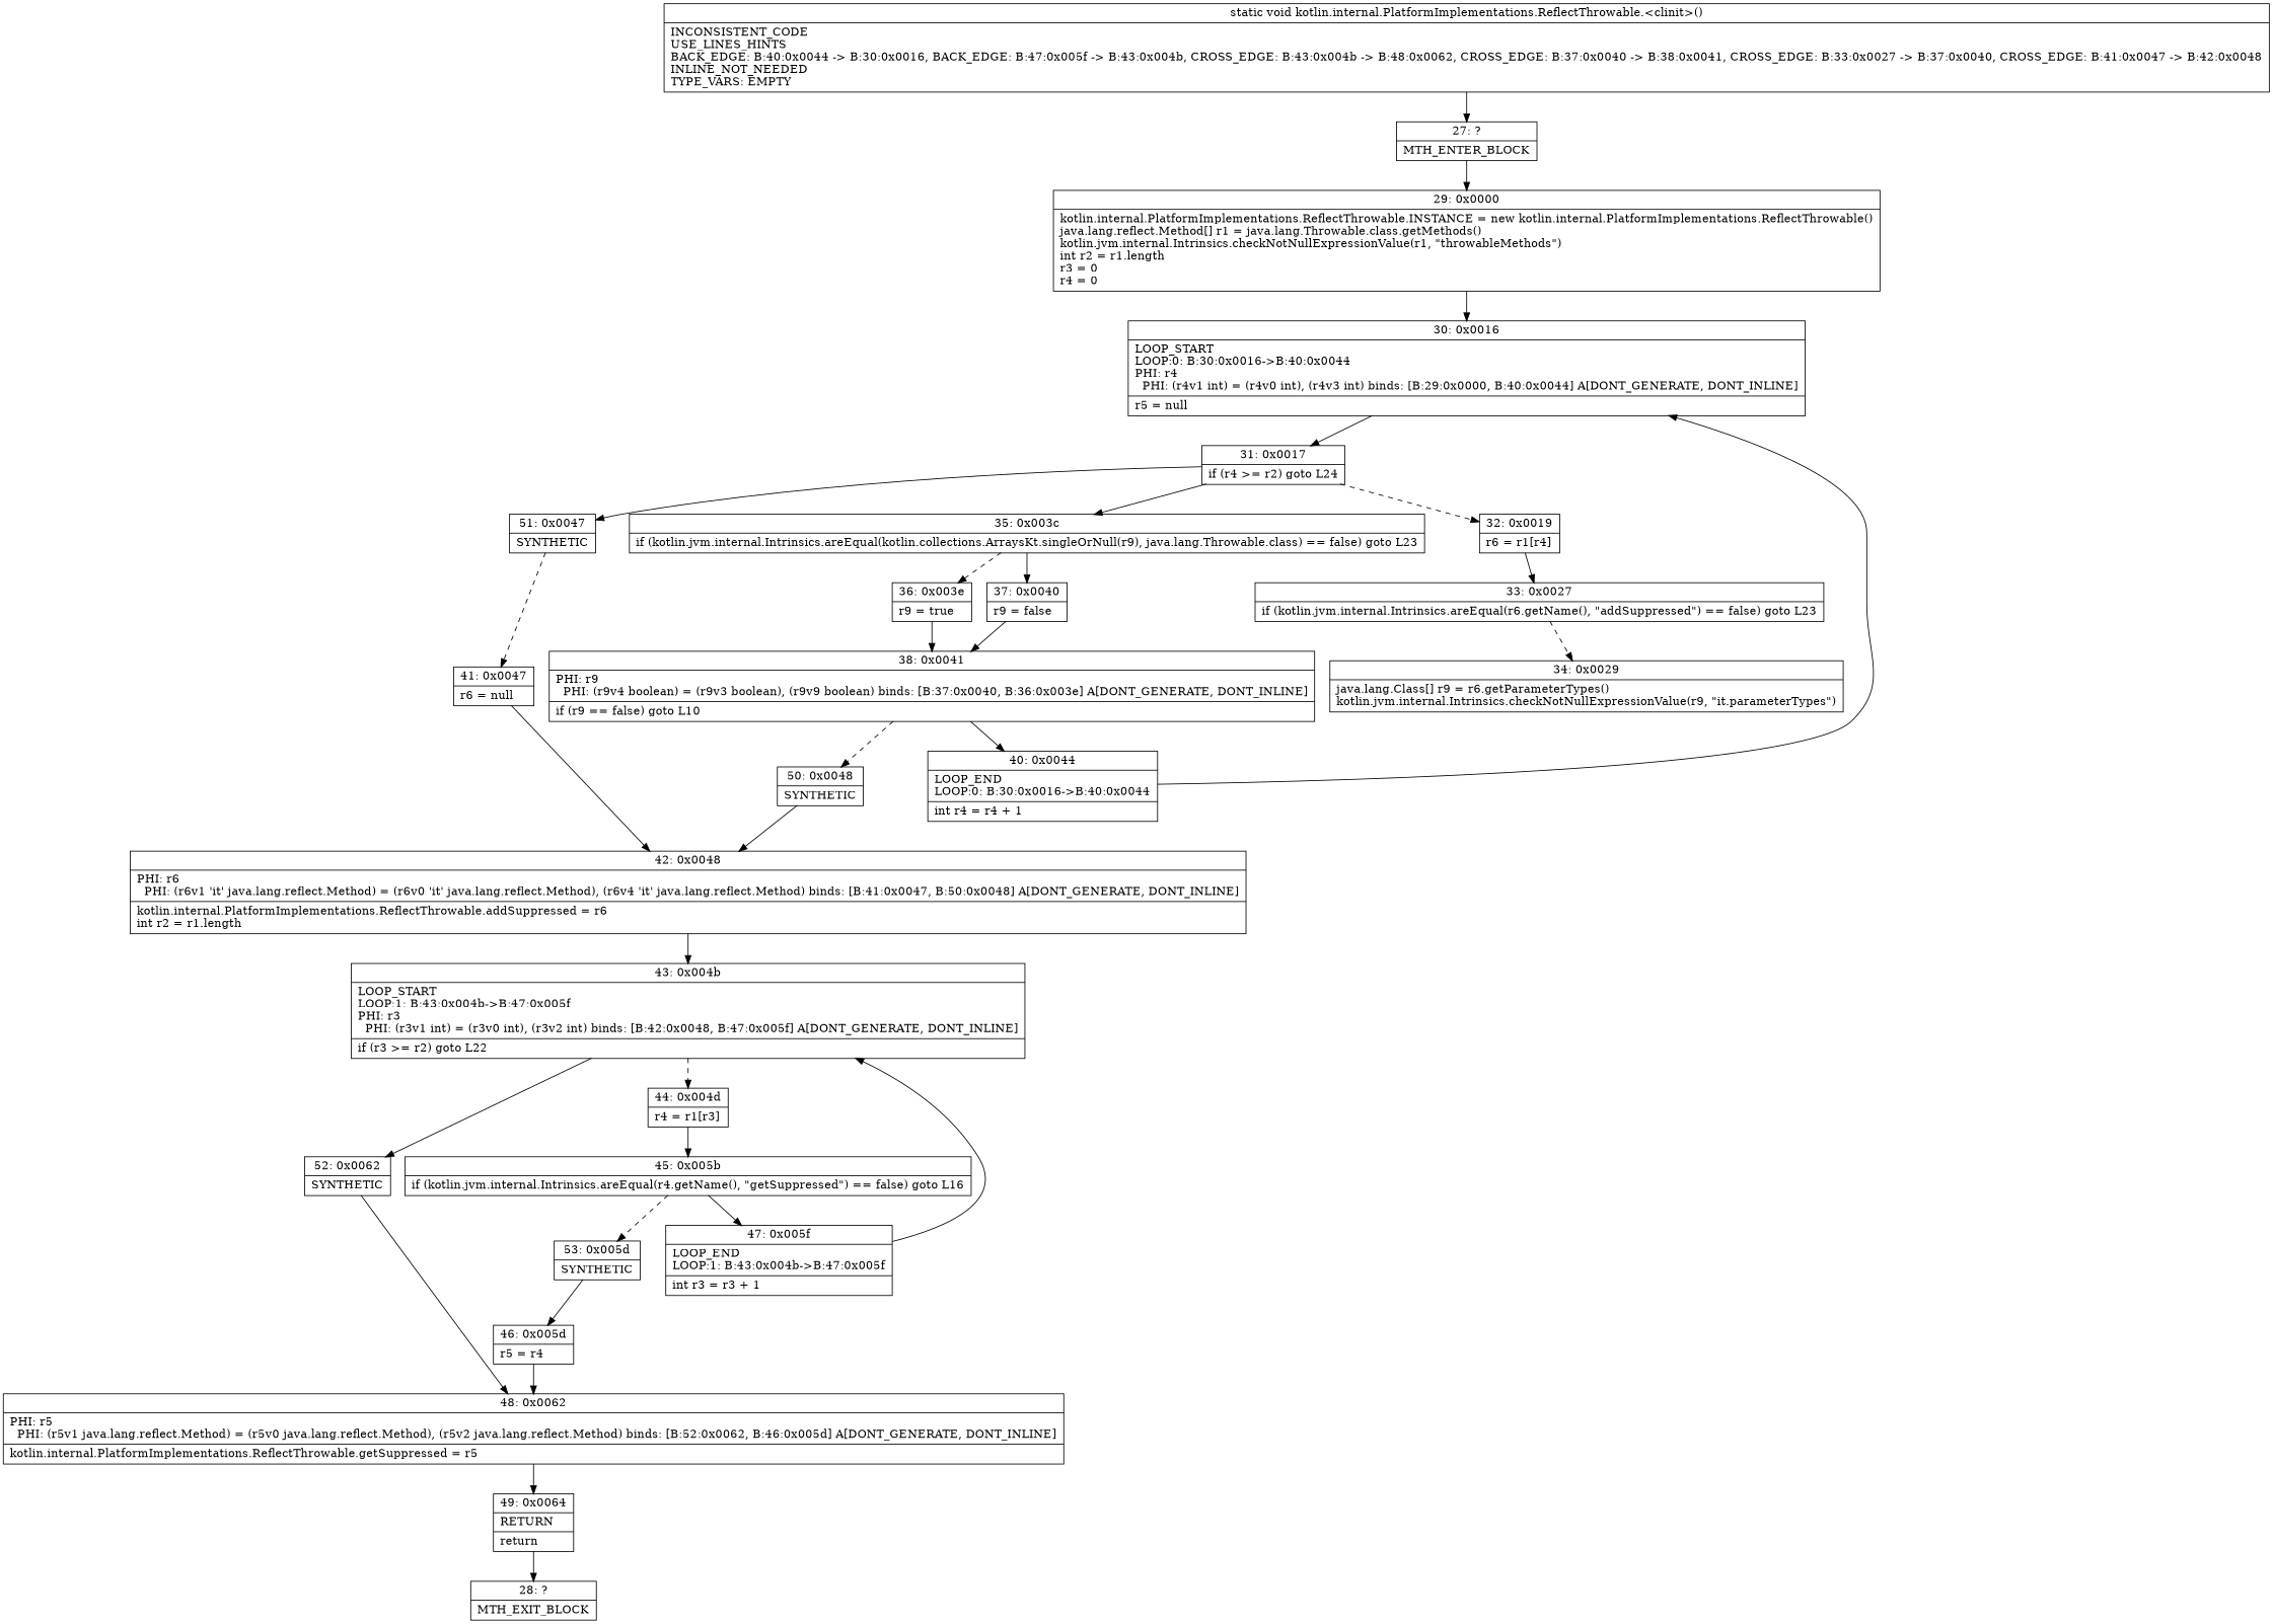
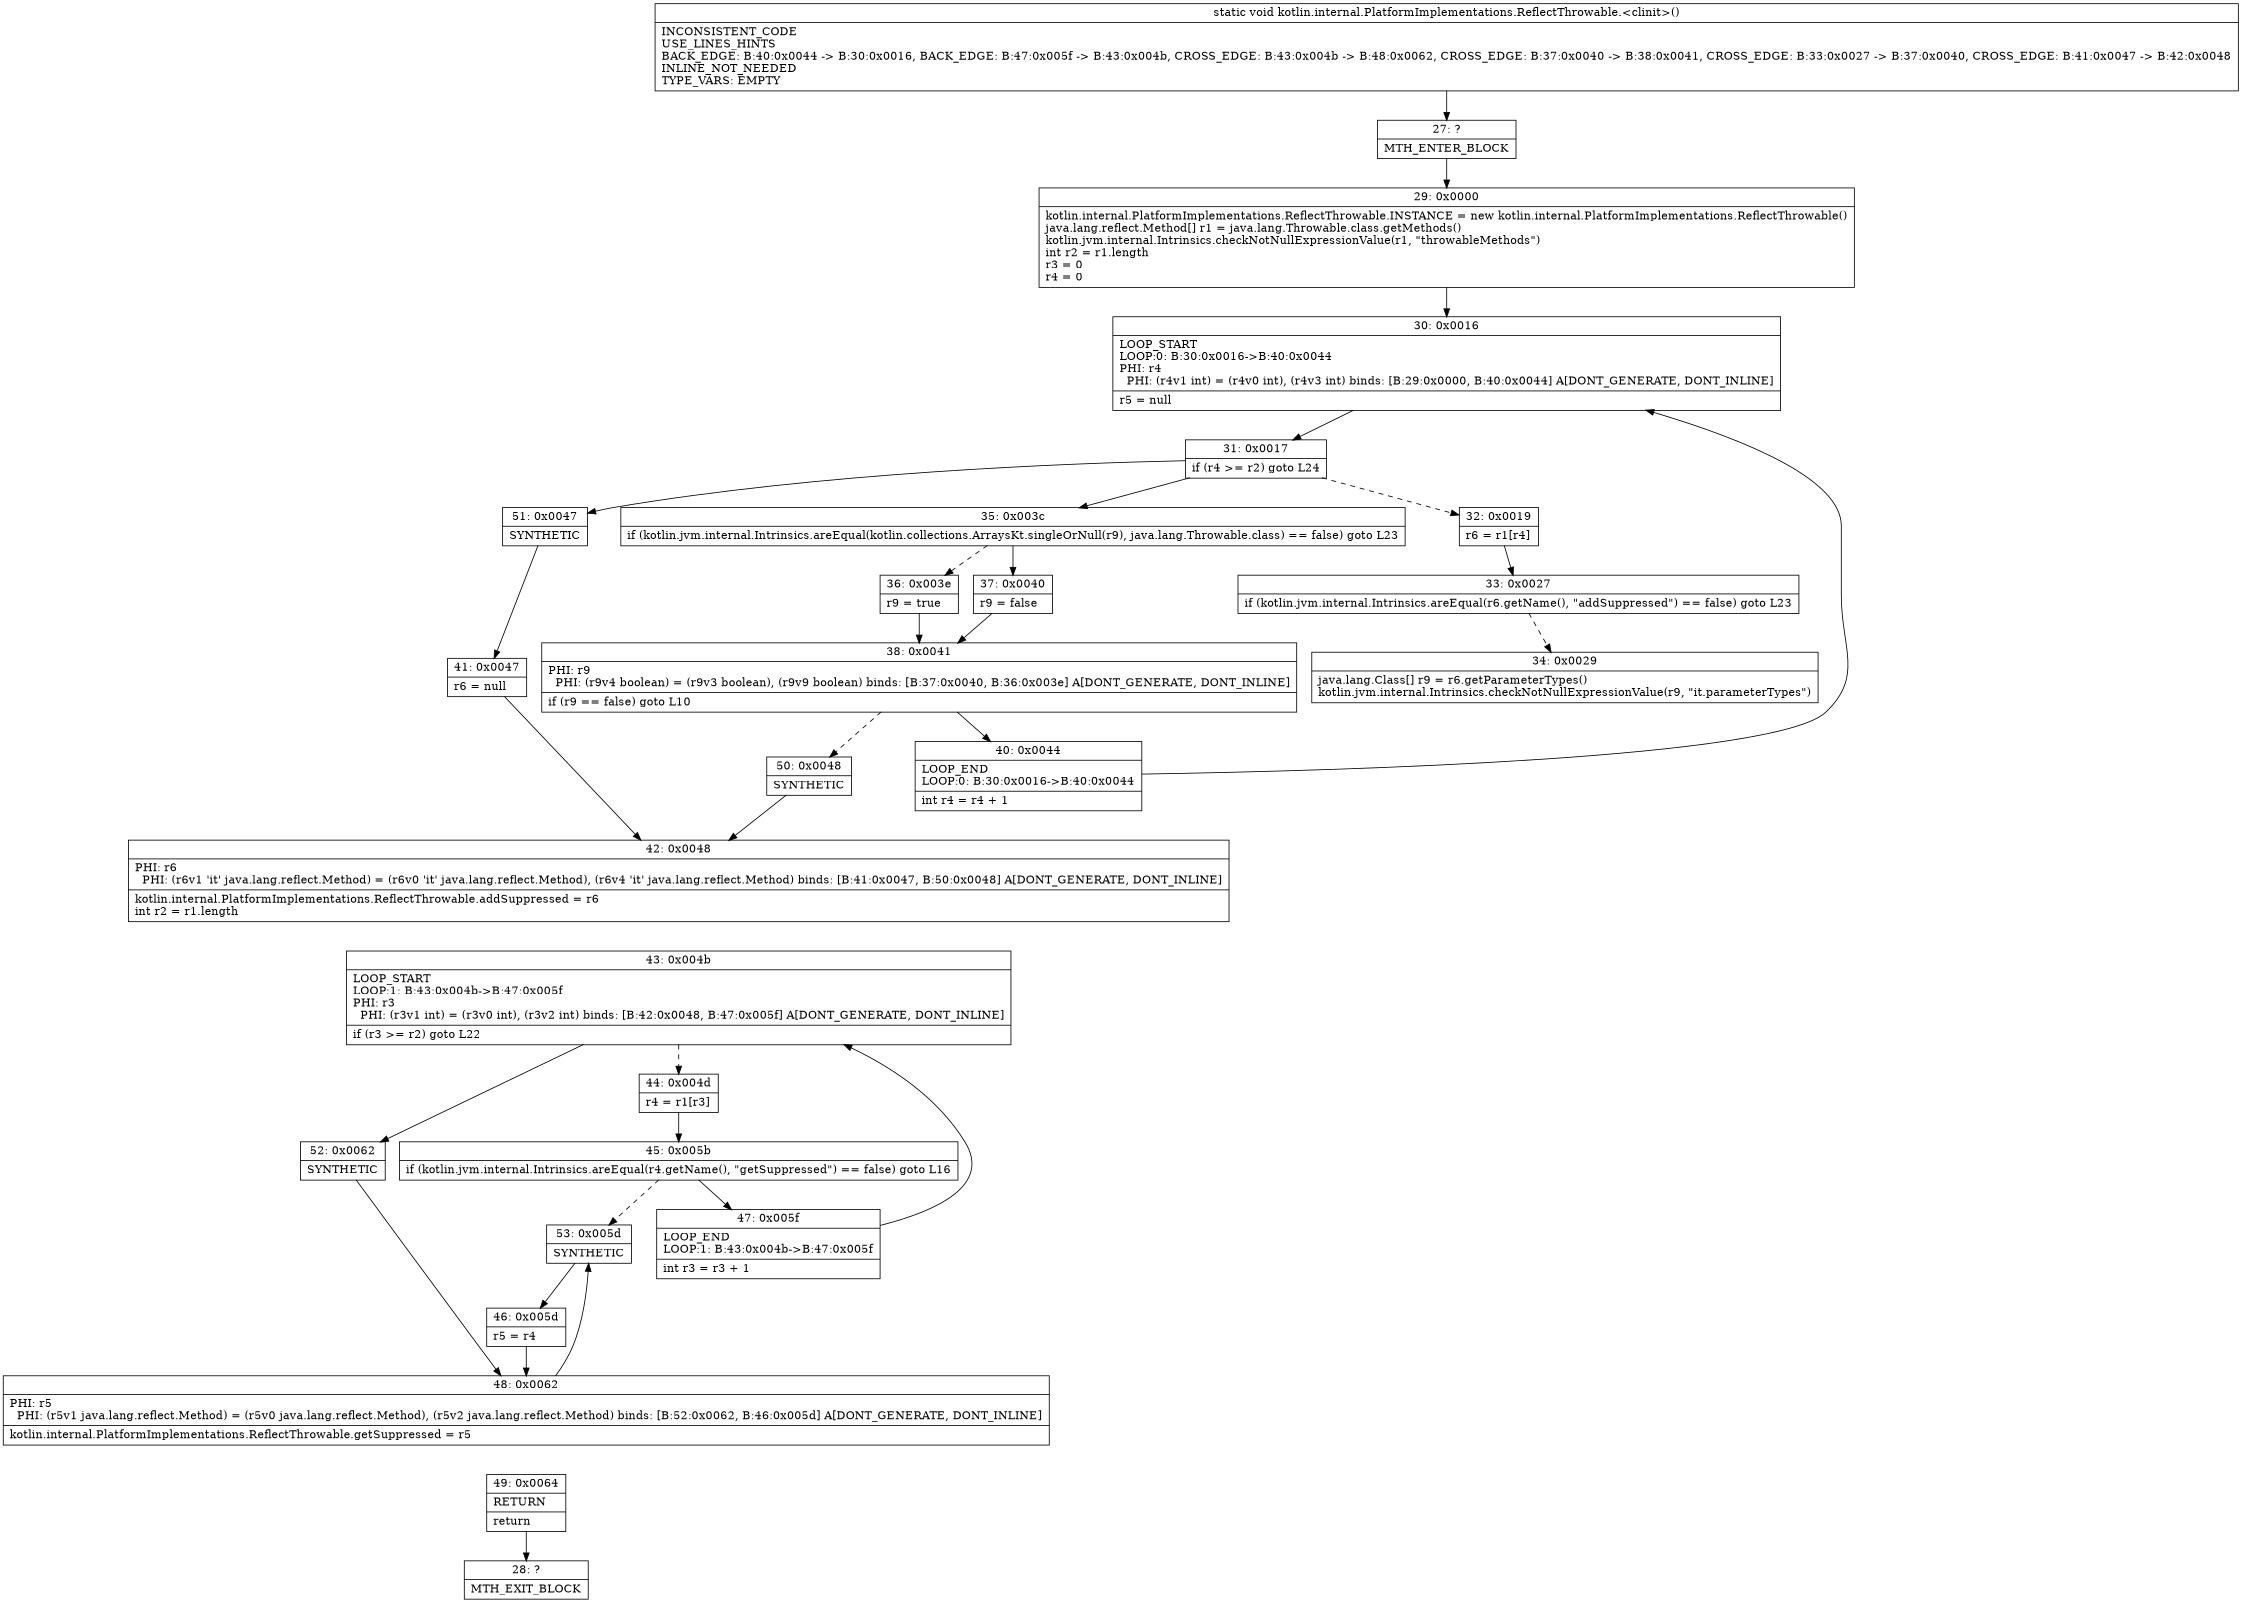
  digraph {
    node [shape=record]
    n1 [label="{27\:\ ?|MTH_ENTER_BLOCK\l}"]
    n2 [label="{29\:\ 0x0000|kotlin.internal.PlatformImplementations.ReflectThrowable.INSTANCE = new kotlin.internal.PlatformImplementations.ReflectThrowable()\ljava.lang.reflect.Method[] r1 = java.lang.Throwable.class.getMethods()\lkotlin.jvm.internal.Intrinsics.checkNotNullExpressionValue(r1, \"throwableMethods\")\lint r2 = r1.length\lr3 = 0\lr4 = 0\l}"]
    n3 [label="{30\:\ 0x0016|LOOP_START\lLOOP:0: B:30:0x0016\-\>B:40:0x0044\lPHI: r4 \l  PHI: (r4v1 int) = (r4v0 int), (r4v3 int) binds: [B:29:0x0000, B:40:0x0044] A[DONT_GENERATE, DONT_INLINE]\l|r5 = null\l}"]
    n4 [label="{31\:\ 0x0017|if (r4 \>= r2) goto L24\l}"]
    n5 [label="{32\:\ 0x0019|r6 = r1[r4]\l}"]
    n6 [label="{51\:\ 0x0047|SYNTHETIC\l}"]
    n7 [label="{35\:\ 0x003c|if (kotlin.jvm.internal.Intrinsics.areEqual(kotlin.collections.ArraysKt.singleOrNull(r9), java.lang.Throwable.class) == false) goto L23\l}"]
    n8 [label="{33\:\ 0x0027|if (kotlin.jvm.internal.Intrinsics.areEqual(r6.getName(), \"addSuppressed\") == false) goto L23\l}"]
    n9 [label="{41\:\ 0x0047|r6 = null\l}"]
    n10 [label="{34\:\ 0x0029|java.lang.Class[] r9 = r6.getParameterTypes()\lkotlin.jvm.internal.Intrinsics.checkNotNullExpressionValue(r9, \"it.parameterTypes\")\l}"]
    n11 [label="{37\:\ 0x0040|r9 = false\l}"]
    n12 [label="{38\:\ 0x0041|PHI: r9 \l  PHI: (r9v4 boolean) = (r9v3 boolean), (r9v9 boolean) binds: [B:37:0x0040, B:36:0x003e] A[DONT_GENERATE, DONT_INLINE]\l|if (r9 == false) goto L10\l}"]
    n13 [label="{36\:\ 0x003e|r9 = true\l}"]
    n14 [label="{40\:\ 0x0044|LOOP_END\lLOOP:0: B:30:0x0016\-\>B:40:0x0044\l|int r4 = r4 + 1\l}"]
    n15 [label="{50\:\ 0x0048|SYNTHETIC\l}"]
    n16 [label="{42\:\ 0x0048|PHI: r6 \l  PHI: (r6v1 'it' java.lang.reflect.Method) = (r6v0 'it' java.lang.reflect.Method), (r6v4 'it' java.lang.reflect.Method) binds: [B:41:0x0047, B:50:0x0048] A[DONT_GENERATE, DONT_INLINE]\l|kotlin.internal.PlatformImplementations.ReflectThrowable.addSuppressed = r6\lint r2 = r1.length\l}"]
    n17 [label="{43\:\ 0x004b|LOOP_START\lLOOP:1: B:43:0x004b\-\>B:47:0x005f\lPHI: r3 \l  PHI: (r3v1 int) = (r3v0 int), (r3v2 int) binds: [B:42:0x0048, B:47:0x005f] A[DONT_GENERATE, DONT_INLINE]\l|if (r3 \>= r2) goto L22\l}"]
    n18 [label="{44\:\ 0x004d|r4 = r1[r3]\l}"]
    n19 [label="{52\:\ 0x0062|SYNTHETIC\l}"]
    n20 [label="{45\:\ 0x005b|if (kotlin.jvm.internal.Intrinsics.areEqual(r4.getName(), \"getSuppressed\") == false) goto L16\l}"]
    n21 [label="{48\:\ 0x0062|PHI: r5 \l  PHI: (r5v1 java.lang.reflect.Method) = (r5v0 java.lang.reflect.Method), (r5v2 java.lang.reflect.Method) binds: [B:52:0x0062, B:46:0x005d] A[DONT_GENERATE, DONT_INLINE]\l|kotlin.internal.PlatformImplementations.ReflectThrowable.getSuppressed = r5\l}"]
    n22 [label="{47\:\ 0x005f|LOOP_END\lLOOP:1: B:43:0x004b\-\>B:47:0x005f\l|int r3 = r3 + 1\l}"]
    n23 [label="{53\:\ 0x005d|SYNTHETIC\l}"]
    n24 [label="{46\:\ 0x005d|r5 = r4\l}"]
    n25 [label="{49\:\ 0x0064|RETURN\l|return\l}"]
    n26 [label="{28\:\ ?|MTH_EXIT_BLOCK\l}"]
    n27 [label="{static void kotlin.internal.PlatformImplementations.ReflectThrowable.\<clinit\>()  | INCONSISTENT_CODE\lUSE_LINES_HINTS\lBACK_EDGE: B:40:0x0044 \-\> B:30:0x0016, BACK_EDGE: B:47:0x005f \-\> B:43:0x004b, CROSS_EDGE: B:43:0x004b \-\> B:48:0x0062, CROSS_EDGE: B:37:0x0040 \-\> B:38:0x0041, CROSS_EDGE: B:33:0x0027 \-\> B:37:0x0040, CROSS_EDGE: B:41:0x0047 \-\> B:42:0x0048\lINLINE_NOT_NEEDED\lTYPE_VARS: EMPTY\l}"]
    n1 -> n2
    n2 -> n3
    n3 -> n4
    n4 -> n5 [style=dashed]
    n4 -> n6
    n4 -> n7
    n5 -> n8
-   n6 -> n9 [style=dashed]
+   n6 -> n9
    n7 -> n11
    n7 -> n13 [style=dashed]
    n8 -> n10 [style=dashed]
    n9 -> n16
    n11 -> n12
    n12 -> n14
    n12 -> n15 [style=dashed]
    n13 -> n12
    n14 -> n3
    n15 -> n16
-   n16 -> n17
    n17 -> n18 [style=dashed]
    n17 -> n19
    n18 -> n20
    n19 -> n21
    n20 -> n22
    n20 -> n23 [style=dashed]
-   n21 -> n25
+   n21 -> n23
    n22 -> n17
    n23 -> n24
    n24 -> n21
    n25 -> n26
    n27 -> n1
  }
